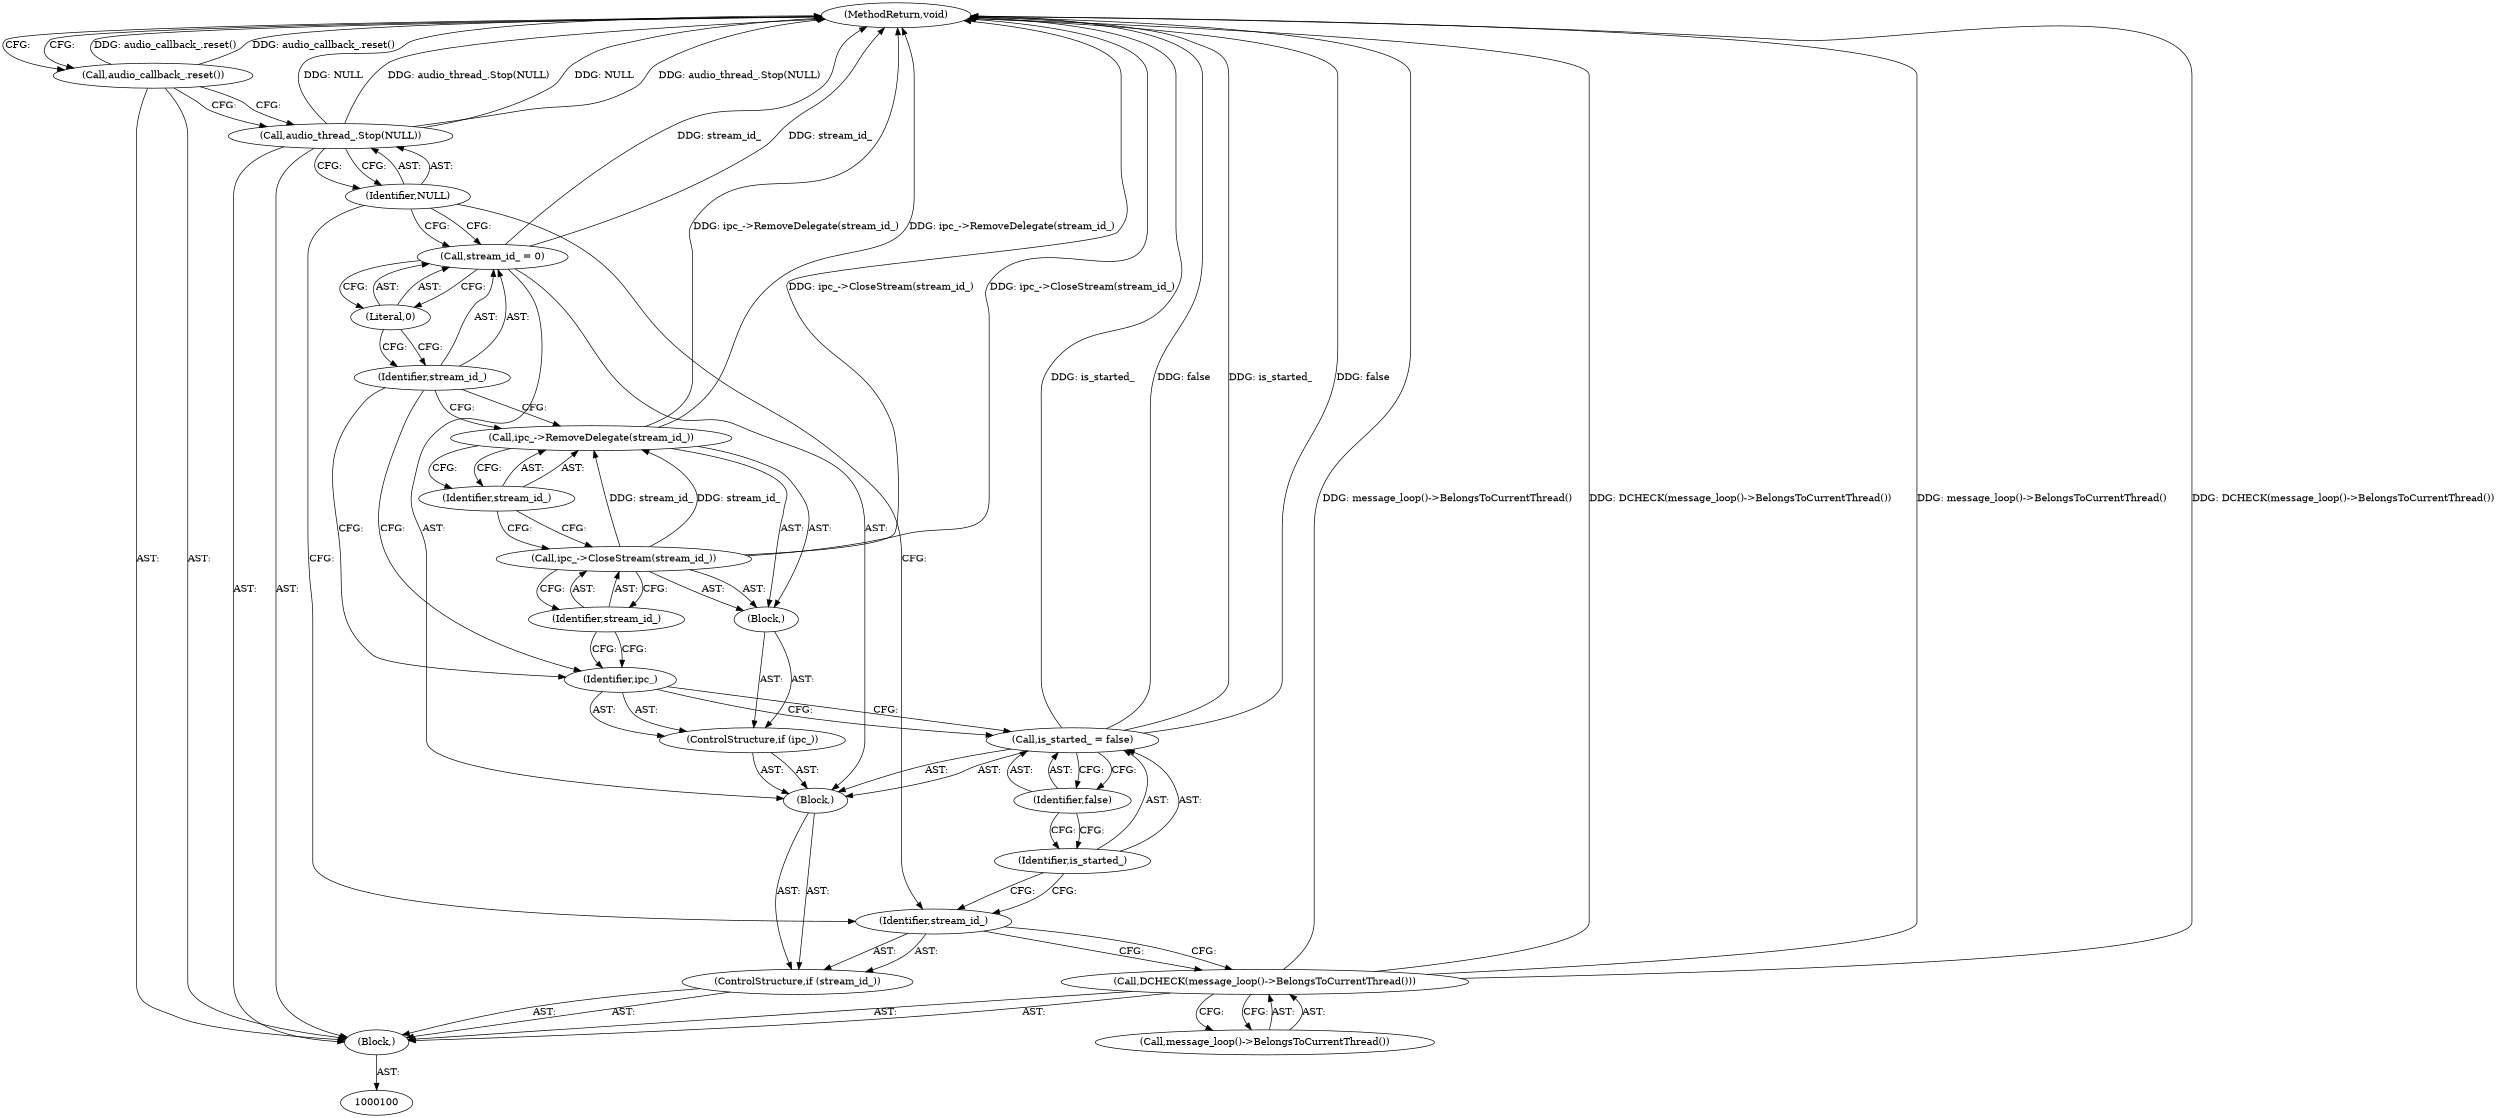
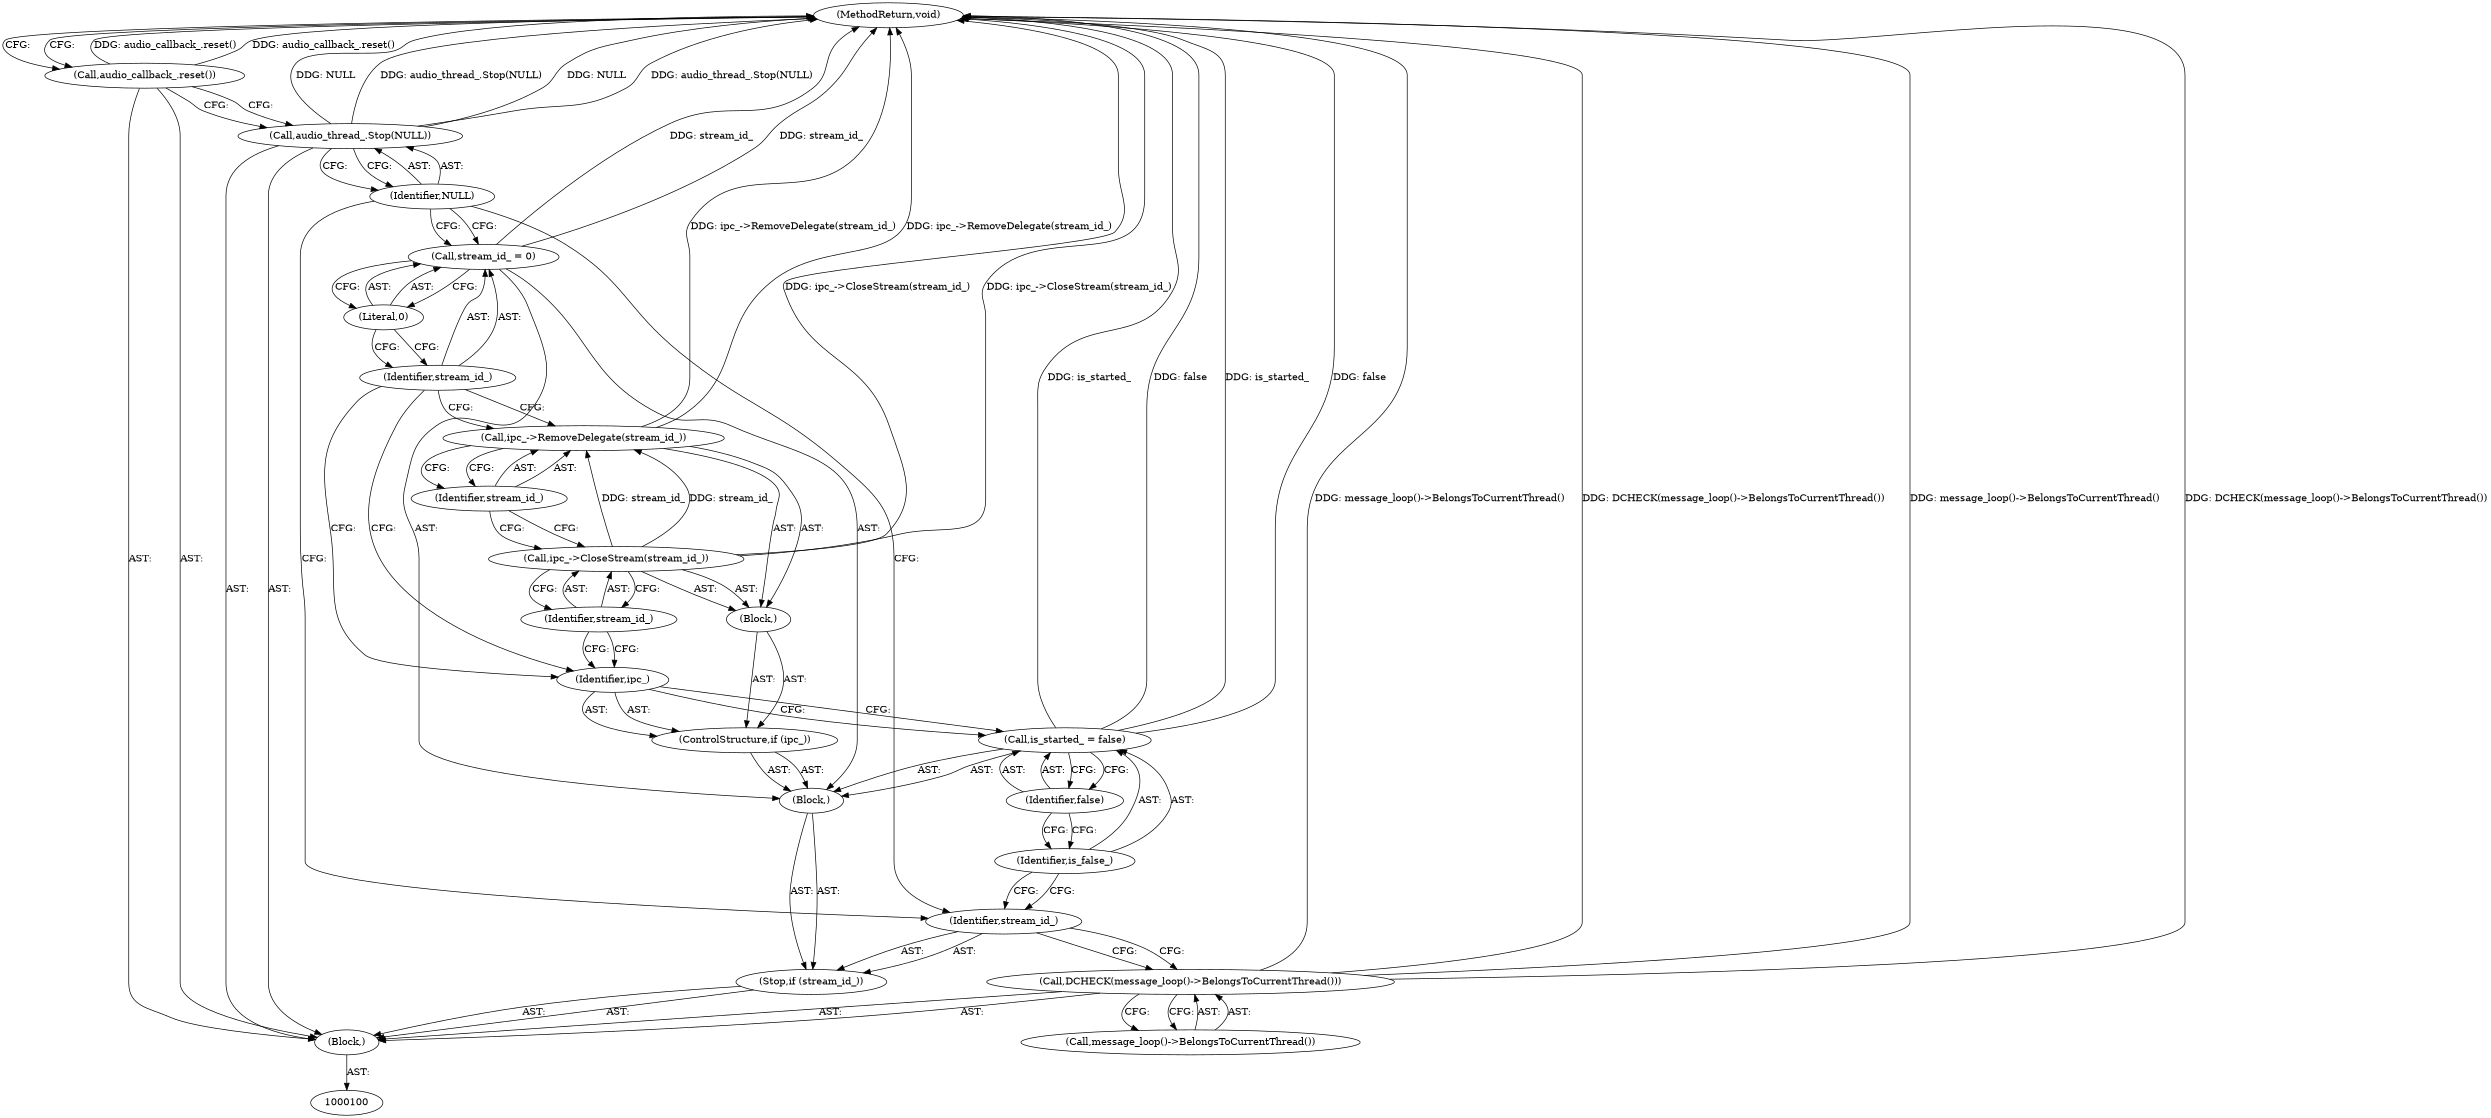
  digraph {
    fontname="DejaVu Serif"
    node [fontname="DejaVu Serif"]
    edge [fontname="DejaVu Serif"]
    n1 [label="(MethodReturn,void)"]
    n2 [label="(Call,audio_callback_.reset())"]
    n3 [label="(Block,)"]
    n4 [label="(Call,audio_thread_.Stop(NULL))"]
    1000100
    n6 [label="(Literal,0)"]
    n7 [label="(Call,stream_id_ = 0)"]
    n8 [label="(Identifier,stream_id_)"]
    n9 [label="(Block,)"]
    n10 [label="(Identifier,ipc_)"]
    n11 [label="(Call,ipc_->RemoveDelegate(stream_id_))"]
-   n12 [label="(ControlStructure,if (stream_id_))"]
+   n12 [label="(Stop,if (stream_id_))"]
    n13 [label="(Call,is_started_ = false)"]
    n14 [label="(ControlStructure,if (ipc_))"]
    n15 [label="(Block,)"]
    n16 [label="(Identifier,stream_id_)"]
    n17 [label="(Identifier,NULL)"]
    n18 [label="(Identifier,stream_id_)"]
    n19 [label="(Call,DCHECK(message_loop()->BelongsToCurrentThread()))"]
    n20 [label="(Call,message_loop()->BelongsToCurrentThread())"]
    n21 [label="(Identifier,false)"]
-   n22 [label="(Identifier,is_started_)"]
+   n22 [label="(Identifier,is_false_)"]
    n23 [label="(Identifier,stream_id_)"]
    n24 [label="(Call,ipc_->CloseStream(stream_id_))"]
    n1 -> n2 [label="CFG: "]
    n1 -> n2 [label="CFG: "]
    n2 -> n1 [label="DDG: audio_callback_.reset()"]
    n2 -> n1 [label="DDG: audio_callback_.reset()"]
    n2 -> n3 [label="AST: "]
    n2 -> n3 [label="AST: "]
    n2 -> n4 [label="CFG: "]
    n2 -> n4 [label="CFG: "]
    n3 -> 1000100 [label="AST: "]
    n4 -> n1 [label="DDG: NULL"]
    n4 -> n1 [label="DDG: audio_thread_.Stop(NULL)"]
    n4 -> n1 [label="DDG: NULL"]
    n4 -> n1 [label="DDG: audio_thread_.Stop(NULL)"]
    n4 -> n3 [label="AST: "]
    n4 -> n3 [label="AST: "]
    n4 -> n17 [label="CFG: "]
    n4 -> n17 [label="CFG: "]
    n6 -> n7 [label="AST: "]
    n6 -> n7 [label="AST: "]
    n6 -> n8 [label="CFG: "]
    n6 -> n8 [label="CFG: "]
    n7 -> n1 [label="DDG: stream_id_"]
    n7 -> n1 [label="DDG: stream_id_"]
    n7 -> n6 [label="CFG: "]
    n7 -> n6 [label="CFG: "]
    n7 -> n9 [label="AST: "]
    n7 -> n9 [label="AST: "]
    n8 -> n7 [label="AST: "]
    n8 -> n7 [label="AST: "]
    n8 -> n10 [label="CFG: "]
    n8 -> n10 [label="CFG: "]
    n8 -> n11 [label="CFG: "]
    n8 -> n11 [label="CFG: "]
    n9 -> n12 [label="AST: "]
    n9 -> n12 [label="AST: "]
    n10 -> n13 [label="CFG: "]
    n10 -> n13 [label="CFG: "]
    n10 -> n14 [label="AST: "]
    n10 -> n14 [label="AST: "]
    n11 -> n1 [label="DDG: ipc_->RemoveDelegate(stream_id_)"]
    n11 -> n1 [label="DDG: ipc_->RemoveDelegate(stream_id_)"]
    n11 -> n15 [label="AST: "]
    n11 -> n15 [label="AST: "]
    n11 -> n16 [label="CFG: "]
    n11 -> n16 [label="CFG: "]
    n12 -> n3 [label="AST: "]
    n12 -> n3 [label="AST: "]
    n13 -> n1 [label="DDG: is_started_"]
    n13 -> n1 [label="DDG: false"]
    n13 -> n1 [label="DDG: is_started_"]
    n13 -> n1 [label="DDG: false"]
    n13 -> n9 [label="AST: "]
    n13 -> n9 [label="AST: "]
    n13 -> n21 [label="CFG: "]
    n13 -> n21 [label="CFG: "]
    n14 -> n9 [label="AST: "]
    n14 -> n9 [label="AST: "]
    n15 -> n14 [label="AST: "]
    n15 -> n14 [label="AST: "]
    n16 -> n11 [label="AST: "]
    n16 -> n11 [label="AST: "]
    n16 -> n24 [label="CFG: "]
    n16 -> n24 [label="CFG: "]
    n17 -> n4 [label="AST: "]
    n17 -> n4 [label="AST: "]
    n17 -> n7 [label="CFG: "]
    n17 -> n7 [label="CFG: "]
    n17 -> n18 [label="CFG: "]
    n17 -> n18 [label="CFG: "]
    n18 -> n12 [label="AST: "]
    n18 -> n12 [label="AST: "]
    n18 -> n19 [label="CFG: "]
    n18 -> n19 [label="CFG: "]
    n19 -> n1 [label="DDG: message_loop()->BelongsToCurrentThread()"]
    n19 -> n1 [label="DDG: DCHECK(message_loop()->BelongsToCurrentThread())"]
    n19 -> n1 [label="DDG: message_loop()->BelongsToCurrentThread()"]
    n19 -> n1 [label="DDG: DCHECK(message_loop()->BelongsToCurrentThread())"]
    n19 -> n3 [label="AST: "]
    n19 -> n3 [label="AST: "]
    n19 -> n20 [label="CFG: "]
    n19 -> n20 [label="CFG: "]
    n20 -> n19 [label="AST: "]
    n20 -> n19 [label="AST: "]
    n21 -> n13 [label="AST: "]
    n21 -> n13 [label="AST: "]
    n21 -> n22 [label="CFG: "]
    n21 -> n22 [label="CFG: "]
    n22 -> n13 [label="AST: "]
    n22 -> n13 [label="AST: "]
    n22 -> n18 [label="CFG: "]
    n22 -> n18 [label="CFG: "]
    n23 -> n10 [label="CFG: "]
    n23 -> n10 [label="CFG: "]
    n23 -> n24 [label="AST: "]
    n23 -> n24 [label="AST: "]
    n24 -> n1 [label="DDG: ipc_->CloseStream(stream_id_)"]
    n24 -> n1 [label="DDG: ipc_->CloseStream(stream_id_)"]
    n24 -> n11 [label="DDG: stream_id_"]
    n24 -> n11 [label="DDG: stream_id_"]
    n24 -> n15 [label="AST: "]
    n24 -> n15 [label="AST: "]
    n24 -> n23 [label="CFG: "]
    n24 -> n23 [label="CFG: "]
  }
